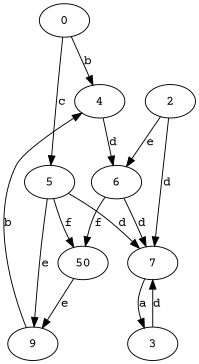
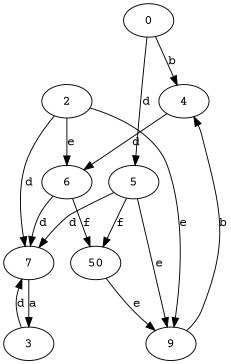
  strict digraph {
    fontname="Courier Prime"
    node [fontname="Courier Prime"]
    edge [fontname="Courier Prime"]
    0
    4
    5
    6
    9
    7
    n7 [label=50]
    3
    2
    0 -> 4 [label=b]
-   0 -> 5 [label=c]
+   0 -> 5 [label=d]
    4 -> 6 [label=d]
    5 -> 9 [label=e]
    5 -> 7 [label=d]
    5 -> n7 [label=f]
    6 -> 7 [label=d]
    6 -> n7 [label=f]
    9 -> 4 [label=b]
    7 -> 3 [label=a]
    n7 -> 9 [label=e]
    3 -> 7 [label=d]
    2 -> 6 [label=e]
+   2 -> 9 [label=e]
    2 -> 7 [label=d]
  }
